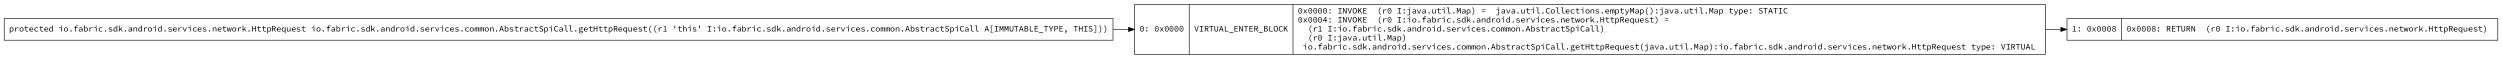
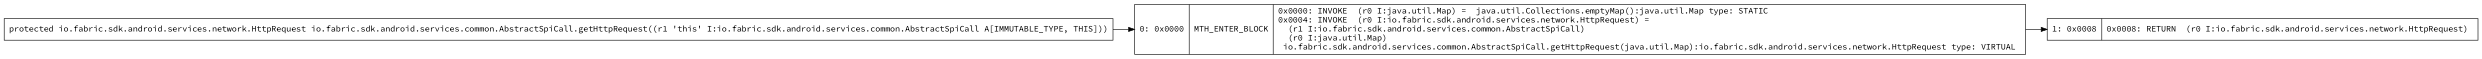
  digraph {
    rankdir=LR
    fontname="Source Code Pro"
    node [shape=record fontname="Source Code Pro"]
    edge [fontname="Source Code Pro"]
-   n1 [label="{0\:\ 0x0000|VIRTUAL_ENTER_BLOCK\l|0x0000: INVOKE  (r0 I:java.util.Map) =  java.util.Collections.emptyMap():java.util.Map type: STATIC \l0x0004: INVOKE  (r0 I:io.fabric.sdk.android.services.network.HttpRequest) = \l  (r1 I:io.fabric.sdk.android.services.common.AbstractSpiCall)\l  (r0 I:java.util.Map)\l io.fabric.sdk.android.services.common.AbstractSpiCall.getHttpRequest(java.util.Map):io.fabric.sdk.android.services.network.HttpRequest type: VIRTUAL \l}"]
+   n1 [label="{0\:\ 0x0000|MTH_ENTER_BLOCK\l|0x0000: INVOKE  (r0 I:java.util.Map) =  java.util.Collections.emptyMap():java.util.Map type: STATIC \l0x0004: INVOKE  (r0 I:io.fabric.sdk.android.services.network.HttpRequest) = \l  (r1 I:io.fabric.sdk.android.services.common.AbstractSpiCall)\l  (r0 I:java.util.Map)\l io.fabric.sdk.android.services.common.AbstractSpiCall.getHttpRequest(java.util.Map):io.fabric.sdk.android.services.network.HttpRequest type: VIRTUAL \l}"]
    n2 [label="{1\:\ 0x0008|0x0008: RETURN  (r0 I:io.fabric.sdk.android.services.network.HttpRequest) \l}"]
    n3 [label="{protected io.fabric.sdk.android.services.network.HttpRequest io.fabric.sdk.android.services.common.AbstractSpiCall.getHttpRequest((r1 'this' I:io.fabric.sdk.android.services.common.AbstractSpiCall A[IMMUTABLE_TYPE, THIS])) }"]
    n1 -> n2
    n3 -> n1
  }
